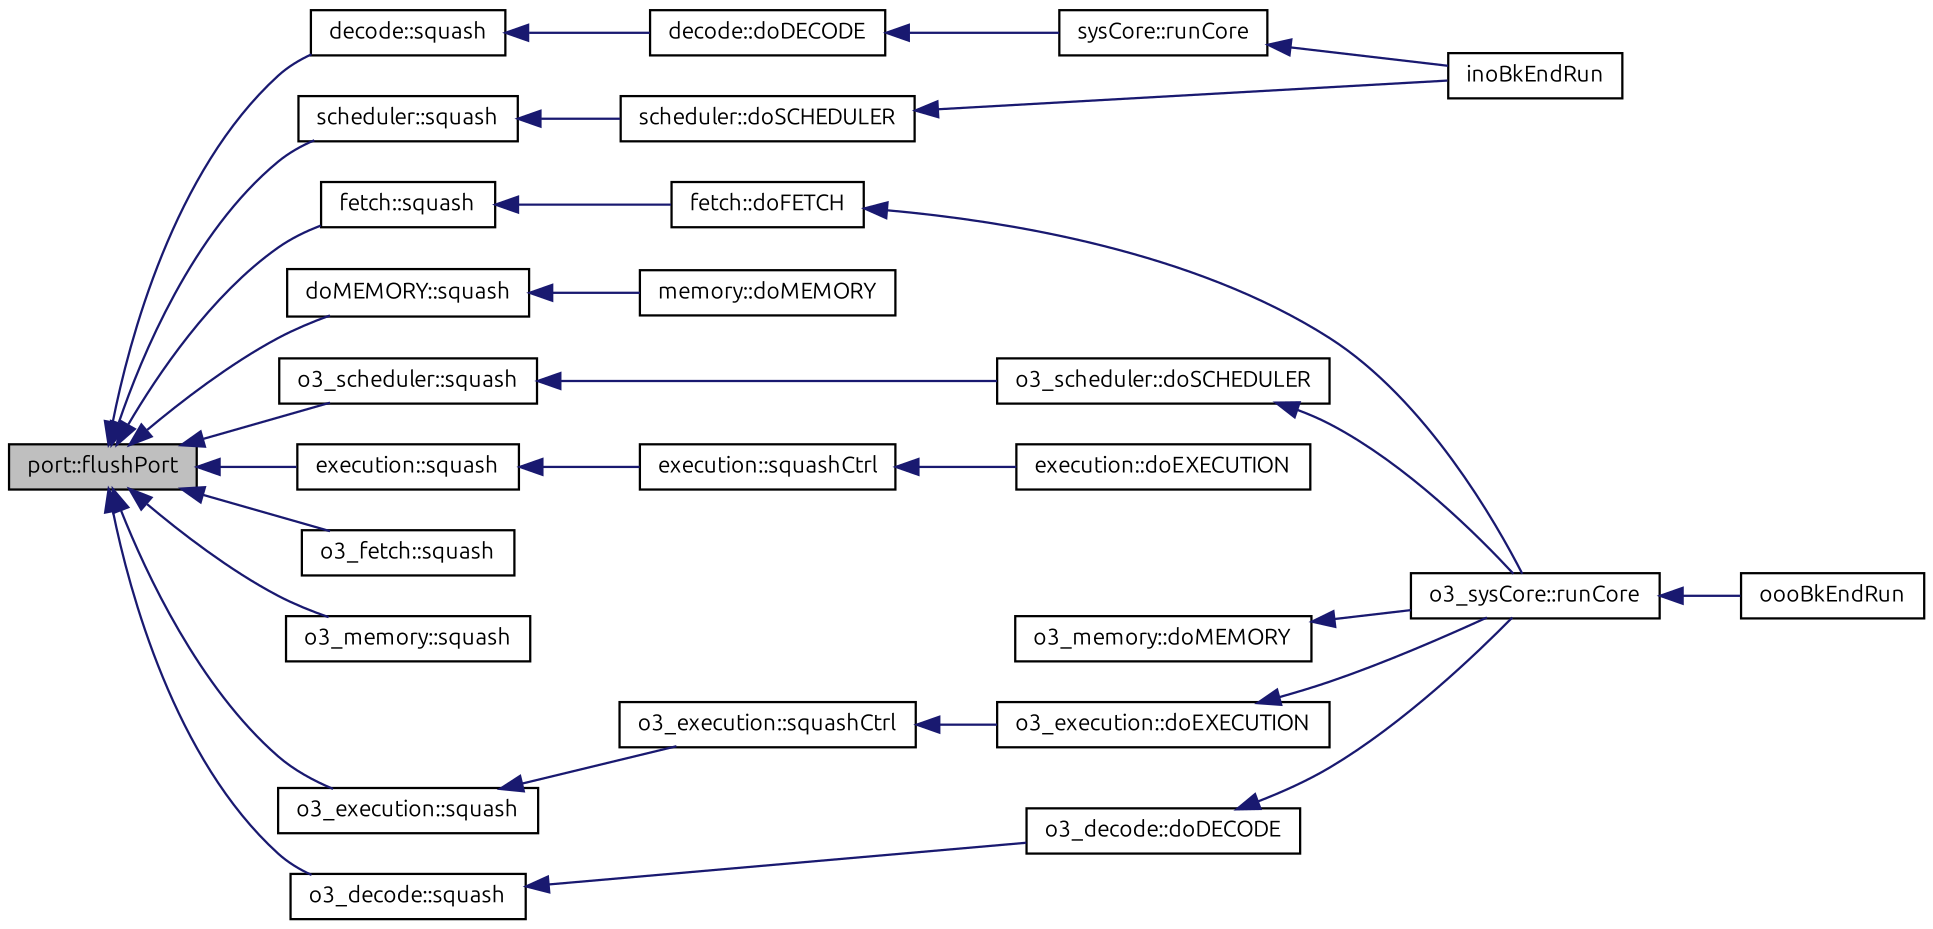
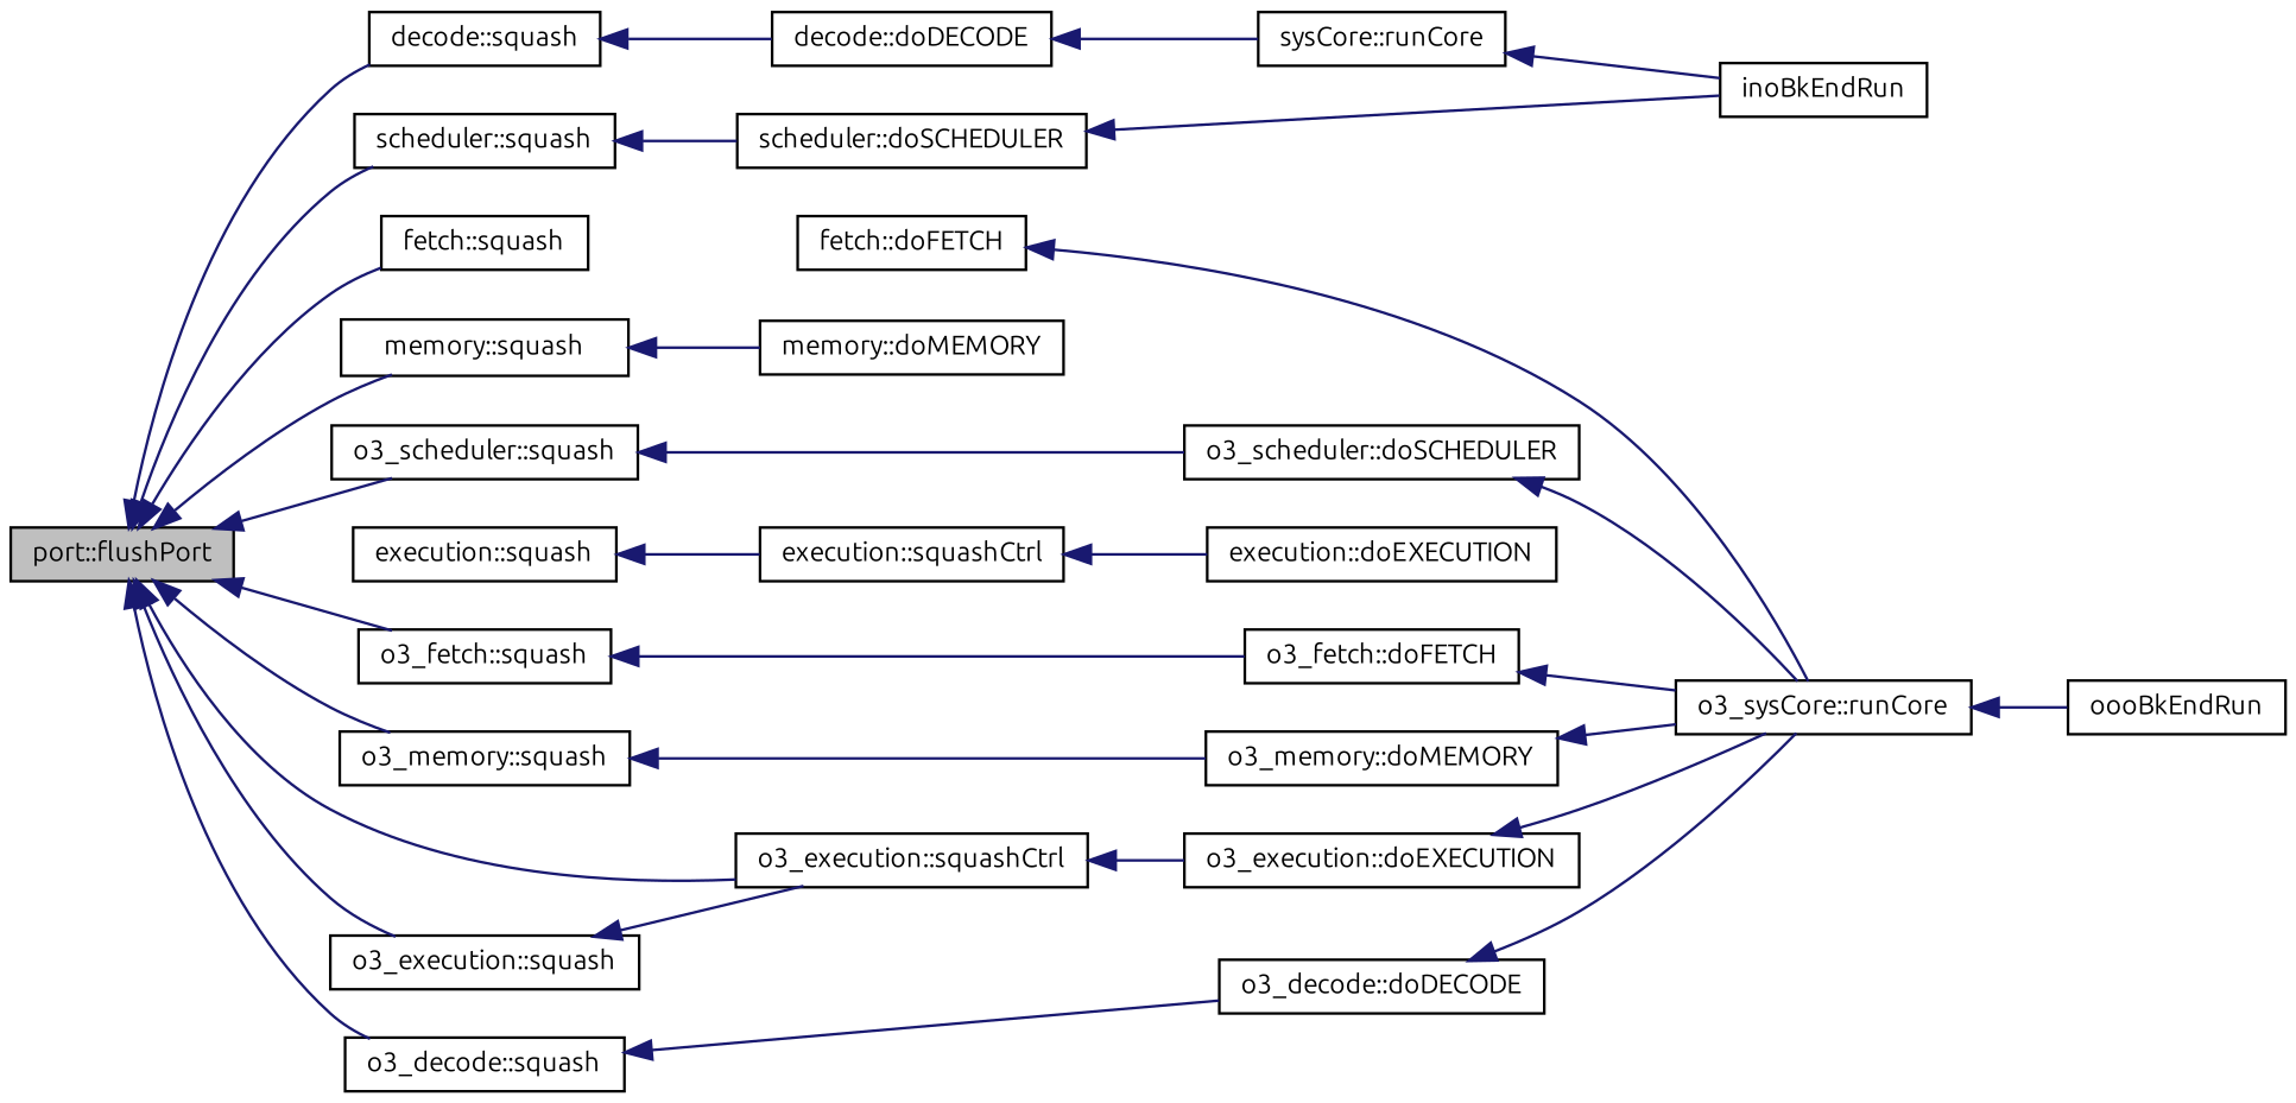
  digraph {
    fontname=Ubuntu
    rankdir=LR
    node [color=black fillcolor=white fontname=Ubuntu fontsize=10 shape=record style=filled]
    edge [color=midnightblue dir=back fontname=Ubuntu fontsize=10 labelfontname=Helvetica labelfontsize=10 style=solid]
    n1 [fillcolor=grey75 fontcolor=black height=0.2 label="port::flushPort" width=0.4]
    n2 [height=0.2 label="o3_scheduler::squash" width=0.4]
    n3 [height=0.2 label="scheduler::squash" width=0.4]
    n4 [height=0.2 label="o3_memory::squash" width=0.4]
-   n5 [height=0.2 label="doMEMORY::squash" width=0.4]
+   n5 [height=0.2 label="memory::squash" width=0.4]
    n6 [height=0.2 label="o3_execution::squash" width=0.4]
    n7 [height=0.2 label="execution::squash" width=0.4]
    n8 [height=0.2 label="o3_decode::squash" width=0.4]
    n9 [height=0.2 label="decode::squash" width=0.4]
    n10 [height=0.2 label="o3_fetch::squash" width=0.4]
    n11 [height=0.2 label="fetch::squash" width=0.4]
    n12 [height=0.2 label="o3_scheduler::doSCHEDULER" width=0.4]
    n13 [height=0.2 label="scheduler::doSCHEDULER" width=0.4]
    n14 [height=0.2 label="o3_memory::doMEMORY" width=0.4]
    n15 [height=0.2 label="memory::doMEMORY" width=0.4]
    n16 [height=0.2 label="o3_execution::squashCtrl" width=0.4]
    n17 [height=0.2 label="execution::squashCtrl" width=0.4]
    n18 [height=0.2 label="o3_decode::doDECODE" width=0.4]
    n19 [height=0.2 label="decode::doDECODE" width=0.4]
+   n20 [height=0.2 label="o3_fetch::doFETCH" width=0.4]
    n21 [height=0.2 label="fetch::doFETCH" width=0.4]
    n22 [height=0.2 label="o3_sysCore::runCore" width=0.4]
    n23 [height=0.2 label=oooBkEndRun width=0.4]
    n24 [height=0.2 label=inoBkEndRun width=0.4]
    n25 [height=0.2 label="sysCore::runCore" width=0.4]
    n26 [height=0.2 label="o3_execution::doEXECUTION" width=0.4]
    n27 [height=0.2 label="execution::doEXECUTION" width=0.4]
    n1 -> n2
    n1 -> n3
    n1 -> n4
    n1 -> n5
    n1 -> n6
-   n1 -> n7
+   n1 -> n16
    n1 -> n8
    n1 -> n9
    n1 -> n10
    n1 -> n11
    n2 -> n12
    n3 -> n13
+   n4 -> n14
    n5 -> n15
    n6 -> n16
    n7 -> n17
    n8 -> n18
    n9 -> n19
-   n11 -> n21
+   n10 -> n20
    n12 -> n22
    n13 -> n24
    n14 -> n22
    n16 -> n26
    n17 -> n27
    n18 -> n22
    n19 -> n25
+   n20 -> n22
    n21 -> n22
    n22 -> n23
    n25 -> n24
    n26 -> n22
  }
